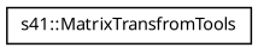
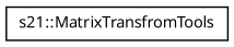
  digraph {
    rankdir=TB
    fontname="Noto Sans"
-   n1 [color=black fillcolor=white fontname="Noto Sans" fontsize=10 height=0.2 label="s41::MatrixTransfromTools" shape=record style=filled width=0.4]
+   n1 [color=black fillcolor=white fontname="Noto Sans" fontsize=10 height=0.2 label="s21::MatrixTransfromTools" shape=record style=filled width=0.4]
  }
